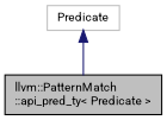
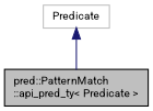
  digraph {
    fontname=Roboto
    node [fontname=Roboto fontsize=10 shape=record]
-   n1 [color=black fillcolor=grey75 fontcolor=black height=0.2 label="llvm::PatternMatch\l::api_pred_ty\< Predicate \>" style=filled width=0.4]
+   n1 [color=black fillcolor=grey75 fontcolor=black height=0.2 label="pred::PatternMatch\l::api_pred_ty\< Predicate \>" style=filled width=0.4]
    n2 [color=grey75 height=0.2 label=Predicate width=0.4]
    n2 -> n1 [color=midnightblue dir=back fontname=Roboto fontsize=10 labelfontname=Helvetica labelfontsize=10 style=solid]
  }
